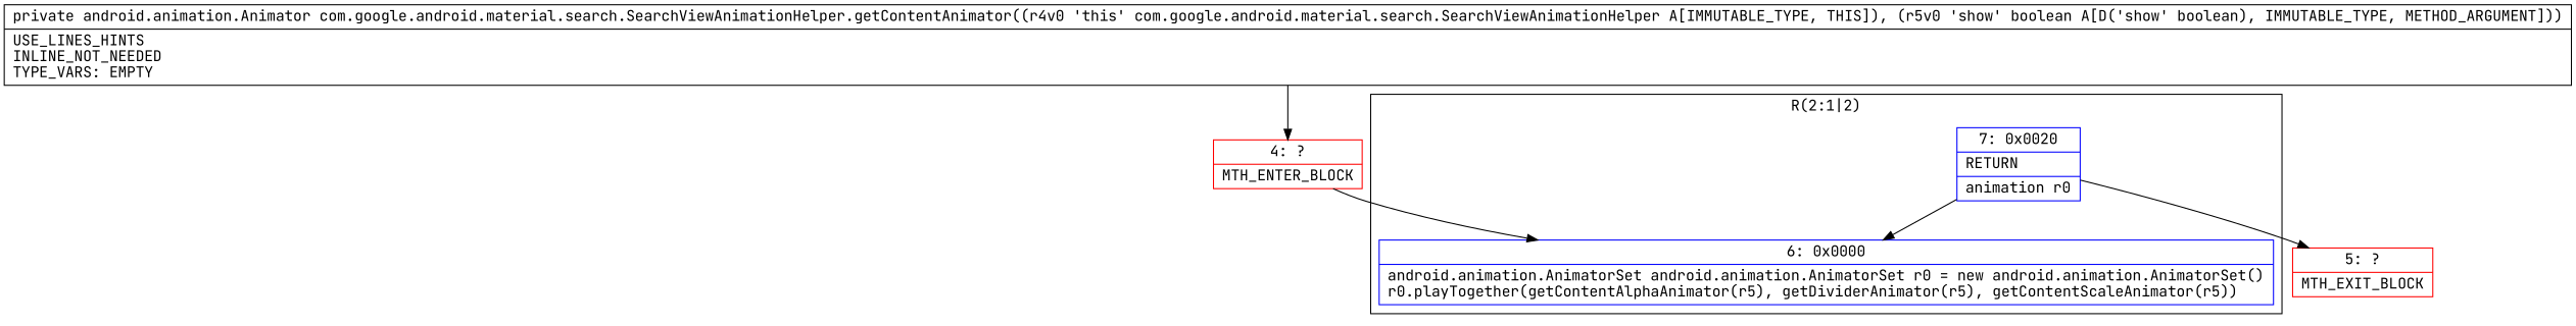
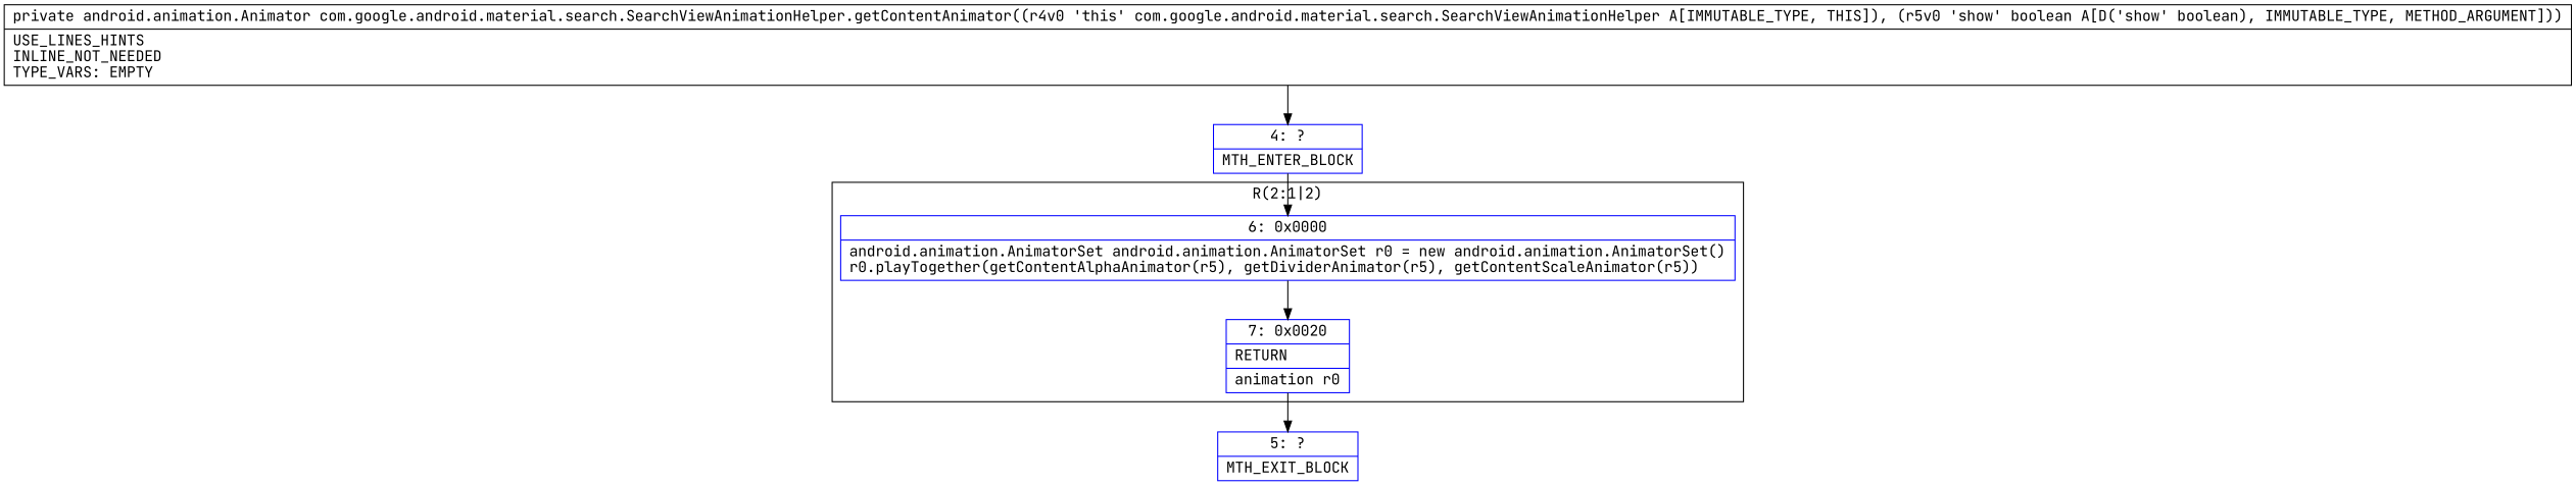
  digraph {
    fontname="JetBrains Mono"
    node [color=blue fontname="JetBrains Mono" shape=record]
    edge [fontname="JetBrains Mono"]
    n1 [label="{6\:\ 0x0000|android.animation.AnimatorSet android.animation.AnimatorSet r0 = new android.animation.AnimatorSet()\lr0.playTogether(getContentAlphaAnimator(r5), getDividerAnimator(r5), getContentScaleAnimator(r5))\l}"]
    n2 [label="{7\:\ 0x0020|RETURN\l|animation r0\l}"]
-   n3 [color=red label="{5\:\ ?|MTH_EXIT_BLOCK\l}"]
-   n4 [color=red label="{4\:\ ?|MTH_ENTER_BLOCK\l}"]
+   n3 [label="{5\:\ ?|MTH_EXIT_BLOCK\l}"]
+   n4 [label="{4\:\ ?|MTH_ENTER_BLOCK\l}"]
    n5 [label="{private android.animation.Animator com.google.android.material.search.SearchViewAnimationHelper.getContentAnimator((r4v0 'this' com.google.android.material.search.SearchViewAnimationHelper A[IMMUTABLE_TYPE, THIS]), (r5v0 'show' boolean A[D('show' boolean), IMMUTABLE_TYPE, METHOD_ARGUMENT]))  | USE_LINES_HINTS\lINLINE_NOT_NEEDED\lTYPE_VARS: EMPTY\l}" color=""]
    subgraph cluster_1 {
      label="R(2:1|2)"
      n1
      n2
    }
-   n2 -> n1
+   n1 -> n2
    n2 -> n3
    n4 -> n1
    n5 -> n4
  }
